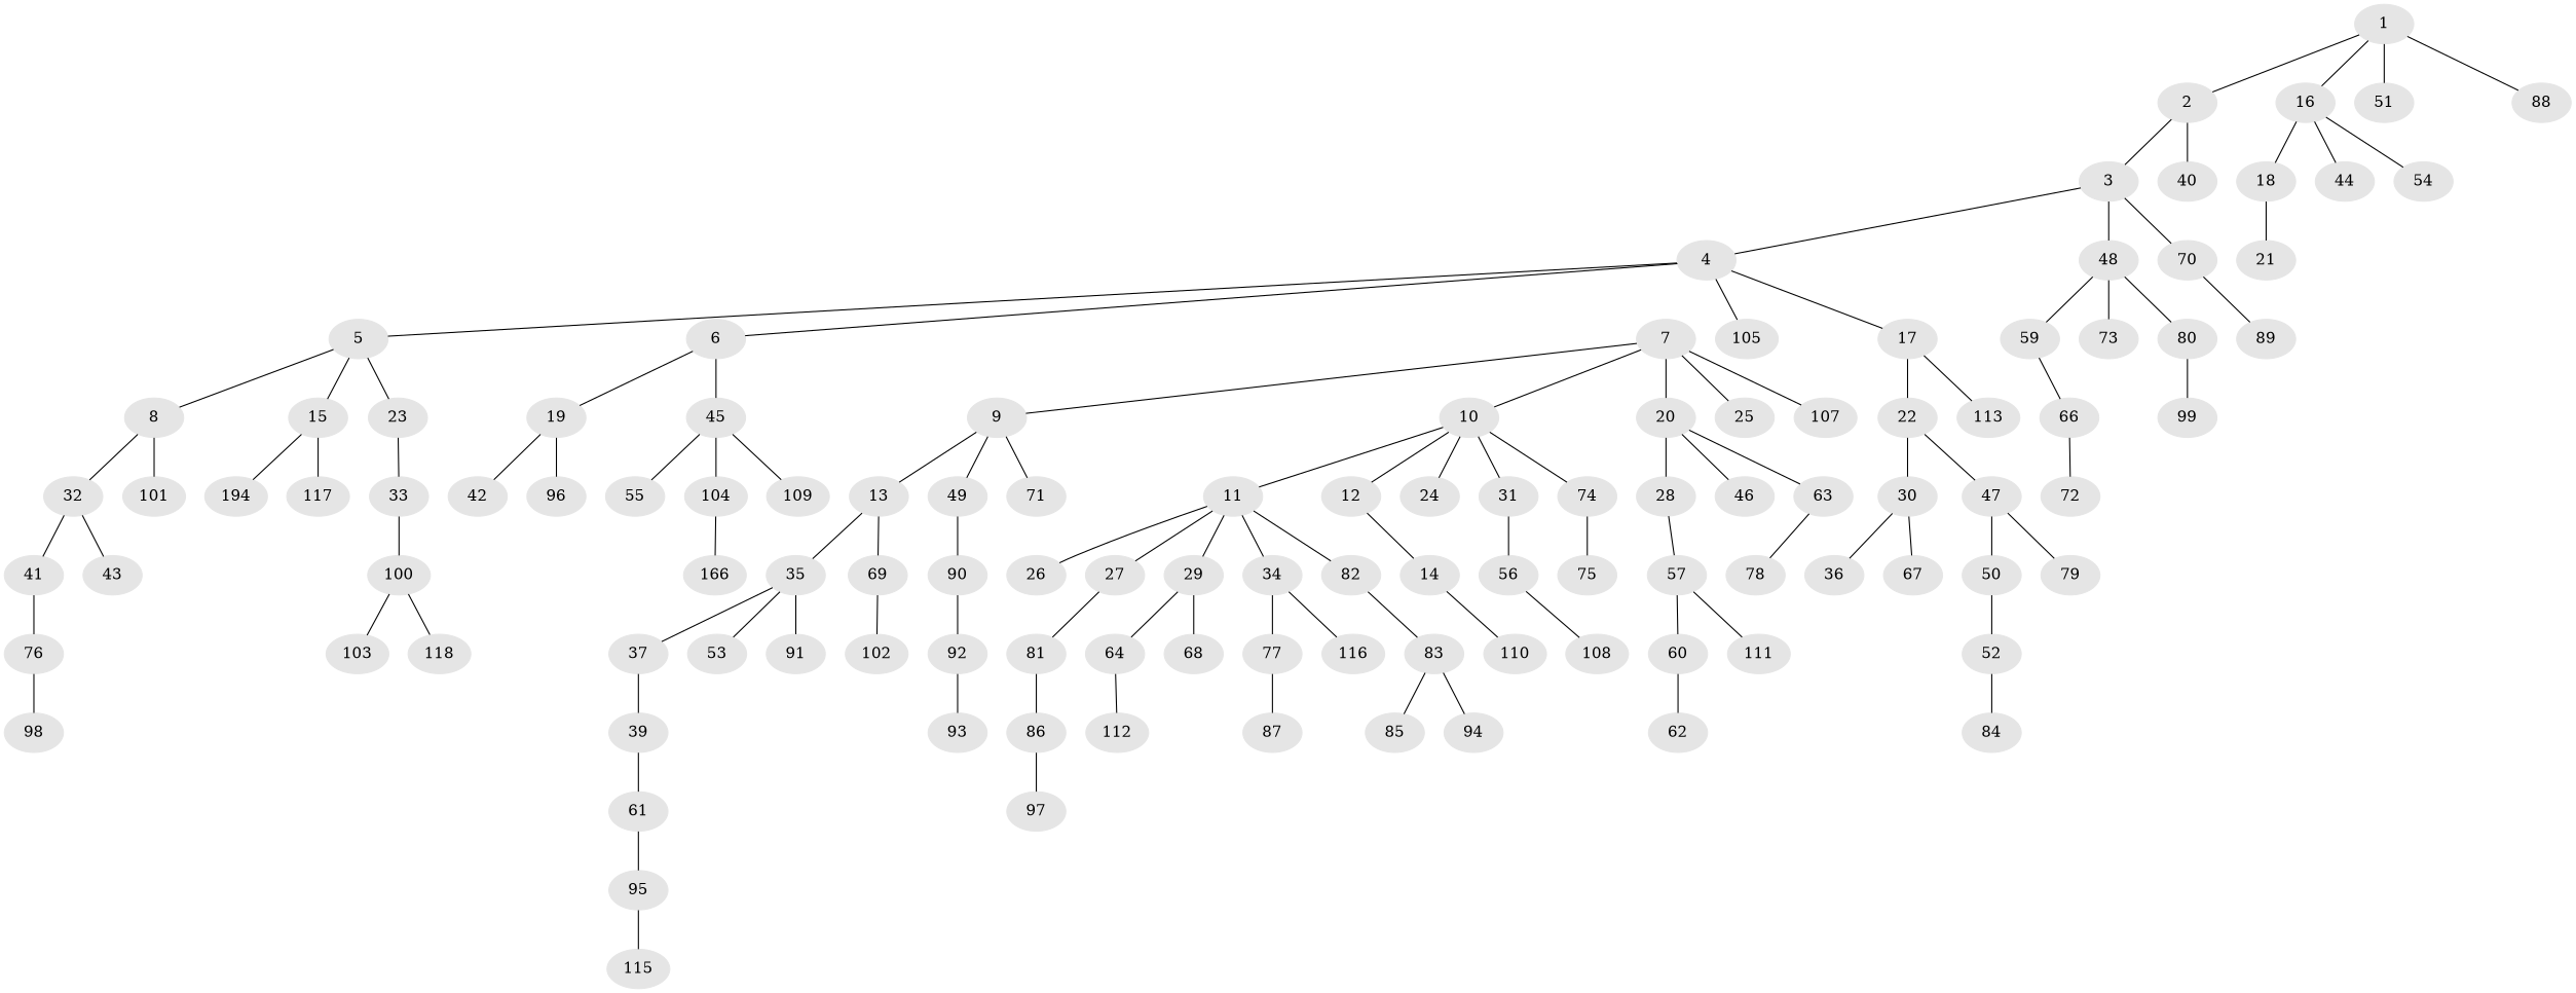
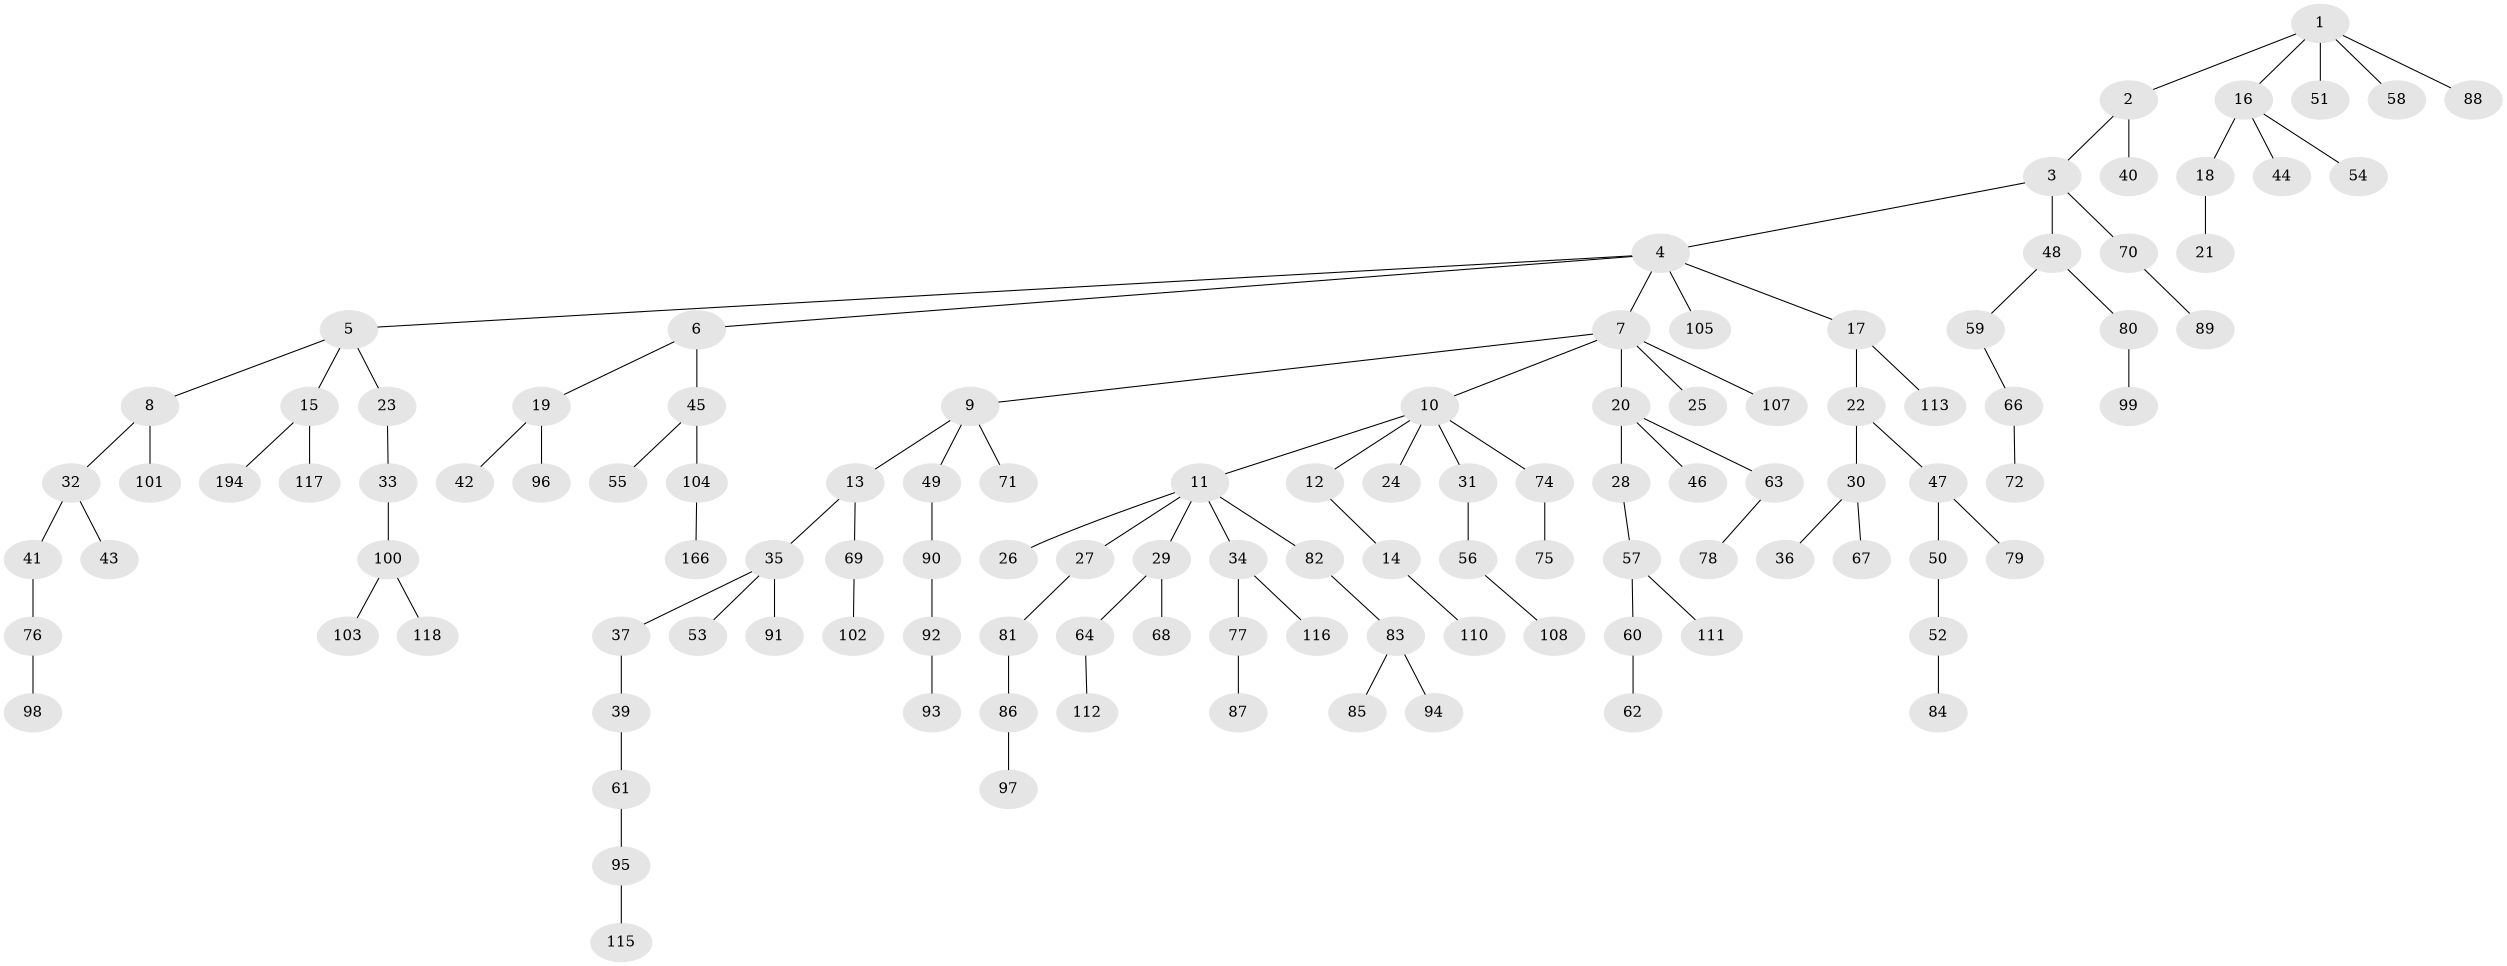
  graph {
    node [color=gray90 style=filled]
    1
    2
    16
    51
+   58
    88
    3
    40
    18
    44
    54
    4
    48
    70
    5
    6
    7
    105
    17
    59
-   73
    80
    89
    8
    15
    23
    19
    45
    9
    10
    20
    25
    107
    32
    101
    n36 [label=194]
    117
    33
    42
    96
    55
    104
-   109
    13
    49
    71
    11
    12
    24
    31
    74
    22
    113
    28
    46
    63
    41
    43
    35
    69
    90
    26
    27
    29
    34
    82
    14
    56
    75
    81
    64
    68
    77
    116
    83
    110
    37
    53
    91
    102
    21
    30
    47
    57
    78
    36
    67
    50
    79
    100
    86
    60
    111
    112
    108
    76
    103
    118
    87
    39
    61
    95
    98
    n104 [label=166]
    52
    66
    99
    92
    84
    62
    72
    115
    97
    85
    94
    93
    1 -- 2
    1 -- 16
    1 -- 51
+   1 -- 58
    1 -- 88
    2 -- 3
    2 -- 40
    16 -- 18
    16 -- 44
    16 -- 54
    3 -- 4
    3 -- 48
    3 -- 70
    18 -- 21
    4 -- 5
    4 -- 6
+   4 -- 7
    4 -- 105
    4 -- 17
    48 -- 59
-   48 -- 73
    48 -- 80
    70 -- 89
    5 -- 8
    5 -- 15
    5 -- 23
    6 -- 19
    6 -- 45
    7 -- 9
    7 -- 10
    7 -- 20
    7 -- 25
    7 -- 107
    17 -- 22
    17 -- 113
    59 -- 66
    80 -- 99
    8 -- 32
    8 -- 101
    15 -- n36
    15 -- 117
    23 -- 33
    19 -- 42
    19 -- 96
    45 -- 55
    45 -- 104
-   45 -- 109
    9 -- 13
    9 -- 49
    9 -- 71
    10 -- 11
    10 -- 12
    10 -- 24
    10 -- 31
    10 -- 74
    20 -- 28
    20 -- 46
    20 -- 63
    32 -- 41
    32 -- 43
    33 -- 100
    104 -- n104
    13 -- 35
    13 -- 69
    49 -- 90
    11 -- 26
    11 -- 27
    11 -- 29
    11 -- 34
    11 -- 82
    12 -- 14
    31 -- 56
    74 -- 75
    22 -- 30
    22 -- 47
    28 -- 57
    63 -- 78
    41 -- 76
    35 -- 37
    35 -- 53
    35 -- 91
    69 -- 102
    90 -- 92
    27 -- 81
    29 -- 64
    29 -- 68
    34 -- 77
    34 -- 116
    82 -- 83
    14 -- 110
    56 -- 108
    81 -- 86
    64 -- 112
    77 -- 87
    83 -- 85
    83 -- 94
    37 -- 39
    30 -- 36
    30 -- 67
    47 -- 50
    47 -- 79
    57 -- 60
    57 -- 111
    50 -- 52
    100 -- 103
    100 -- 118
    86 -- 97
    60 -- 62
    76 -- 98
    39 -- 61
    61 -- 95
    95 -- 115
    52 -- 84
    66 -- 72
    92 -- 93
  }
